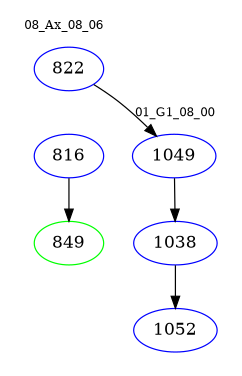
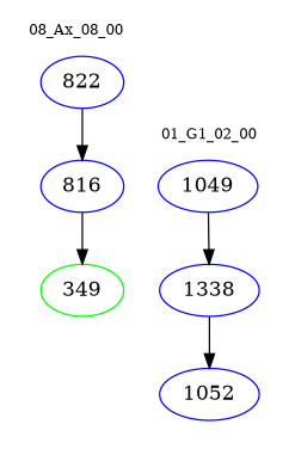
  digraph {
    node [color=blue]
    edge [color=black]
    n1 [label=822]
    n2 [label=816]
-   n3 [color=green label=849]
+   n3 [color=green label=349]
    n4 [label=1049]
-   n5 [label=1038]
+   n5 [label=1338]
    n6 [label=1052]
    subgraph cluster_1 {
      color=white
      fontsize=10
-     label="08_Ax_08_06"
+     label="08_Ax_08_00"
      n1
      n2
      n3
    }
    subgraph cluster_2 {
      color=white
      fontsize=10
-     label="01_G1_08_00"
+     label="01_G1_02_00"
      n4
      n5
      n6
    }
-   n1 -> n4
+   n1 -> n2
    n2 -> n3
    n4 -> n5
    n5 -> n6
  }
